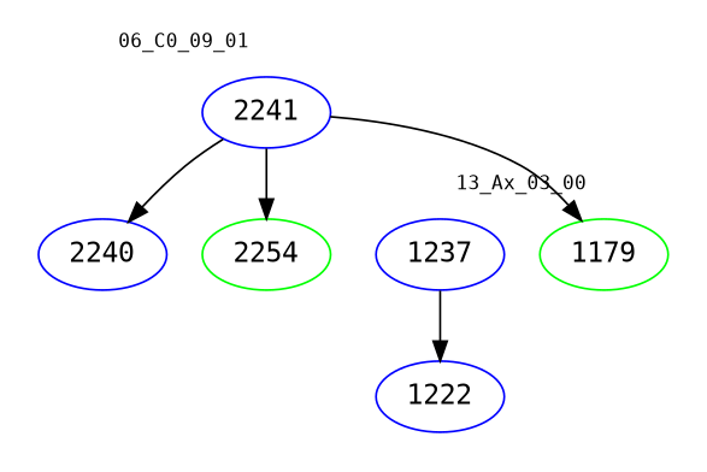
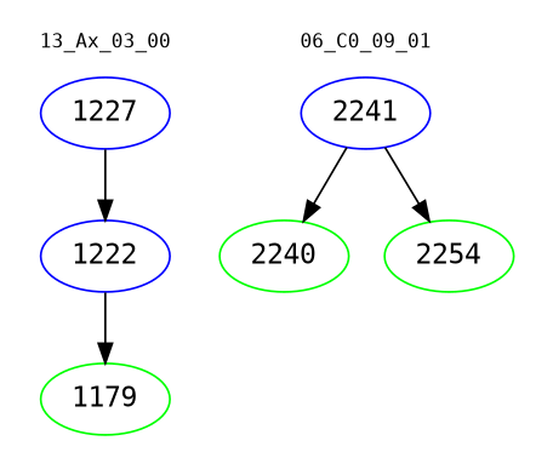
  digraph {
    fontname="DejaVu Sans Mono"
    node [color=blue fontname="DejaVu Sans Mono"]
    edge [color=black fontname="DejaVu Sans Mono"]
    n1 [label=1222]
    n2 [color=green label=1179]
-   n3 [label=1237]
+   n3 [label=1227]
    n4 [label=2241]
-   n5 [label=2240]
+   n5 [color=green label=2240]
    n6 [color=green label=2254]
    subgraph cluster_1 {
      color=white
      fontsize=10
      label="13_Ax_03_00"
      n1
      n2
      n3
    }
    subgraph cluster_2 {
      color=white
      fontsize=10
      label="06_C0_09_01"
      n4
      n5
      n6
    }
-   n4 -> n2
+   n1 -> n2
    n3 -> n1
    n4 -> n5
    n4 -> n6
  }
